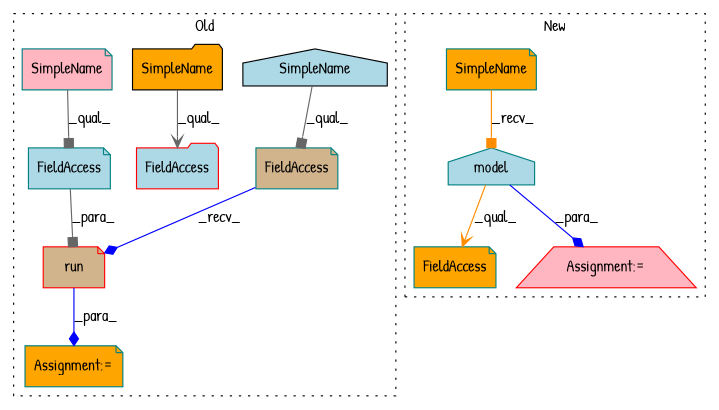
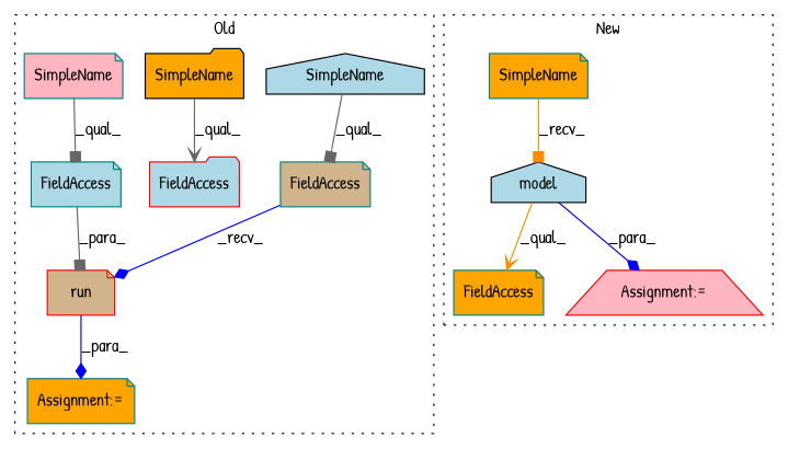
  digraph {
    fontname="Patrick Hand"
    node [a=22 color=teal fillcolor=lightblue fontname="Patrick Hand" l=4 s=3664 shape=note style=filled]
    edge [arrowhead=box color=gray40 fontname="Patrick Hand"]
    n1 [a=32 color=red fillcolor=tan l="4,1" label=run s="3646,3685"]
    n2 [color=red l=6 label=FieldAccess shape=folder]
    n3 [fillcolor=tan l=9 label=FieldAccess s=3636]
    n4 [l=6 label=FieldAccess s=3650]
    n5 [a=7 fillcolor=orange l=2 label="Assignment:=" s=3719]
    n6 [a=42 color=black label=SimpleName s=3636 shape=house]
    n7 [a=42 color=black fillcolor=orange label=SimpleName shape=folder]
    n8 [a=42 fillcolor=lightpink label=SimpleName s=3650]
-   n9 [a=32 l="6,1" label=model s="3272,3291" shape=house]
+   n9 [a=32 color=black l="6,1" label=model s="3272,3291" shape=house]
    n10 [fillcolor=orange l=33 label=FieldAccess s=3267]
    n11 [a=7 color=red fillcolor=lightpink l=1 label="Assignment:=" s=3417 shape=trapezium]
    n12 [a=42 fillcolor=orange label=SimpleName s=3267]
    subgraph cluster_1 {
      label=Old
      style=dotted
      n1
      n2
      n3
      n4
      n5
      n6
      n7
      n8
    }
    subgraph cluster_2 {
      label=New
      style=dotted
      n9
      n10
      n11
      n12
    }
    n1 -> n5 [arrowhead=diamond color=blue label=_para_]
    n3 -> n1 [arrowhead=diamond color=blue label=_recv_]
    n4 -> n1 [label=_para_]
    n6 -> n3 [label=_qual_]
    n7 -> n2 [arrowhead=vee label=_qual_]
    n8 -> n4 [label=_qual_]
    n9 -> n10 [arrowhead=vee color=darkorange label=_qual_]
    n9 -> n11 [arrowhead=diamond color=blue label=_para_]
    n12 -> n9 [color=darkorange label=_recv_]
  }
